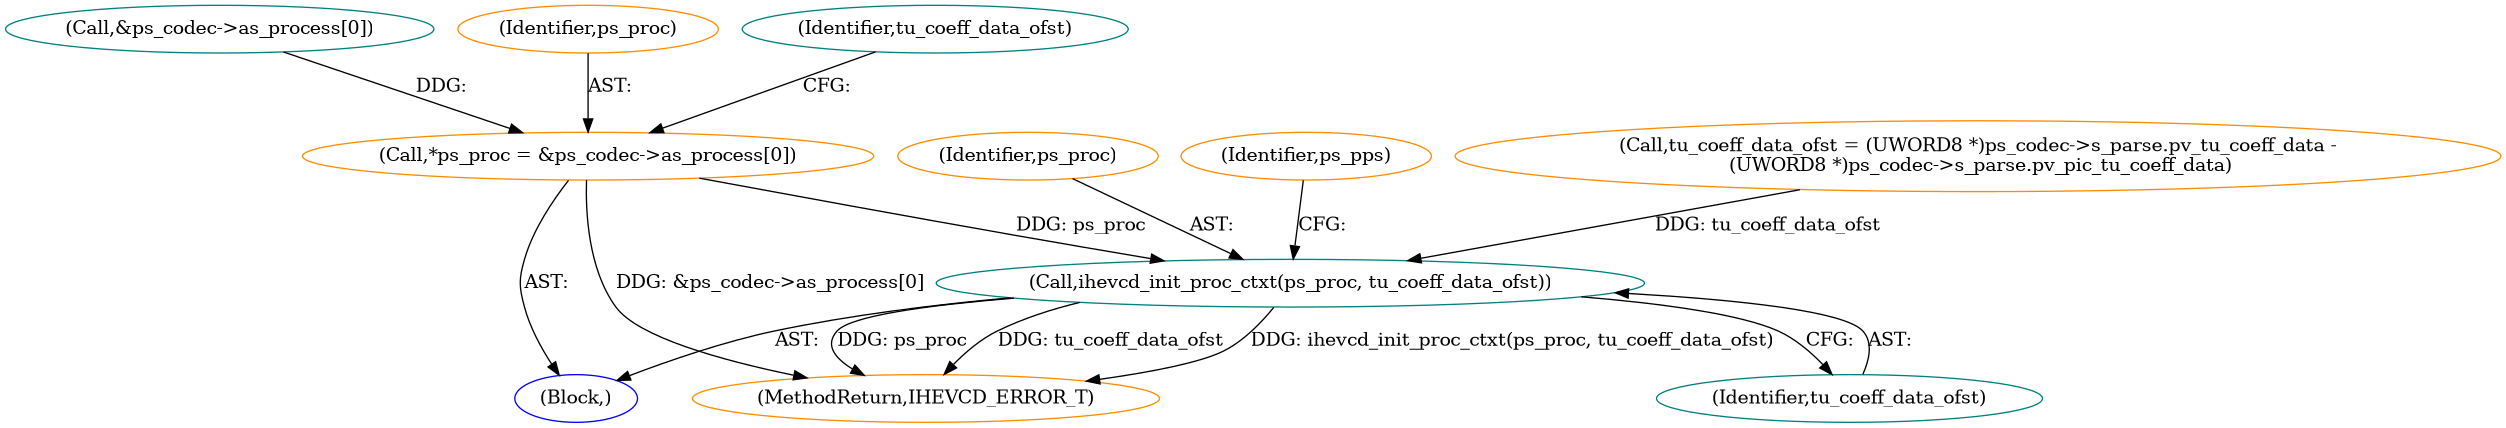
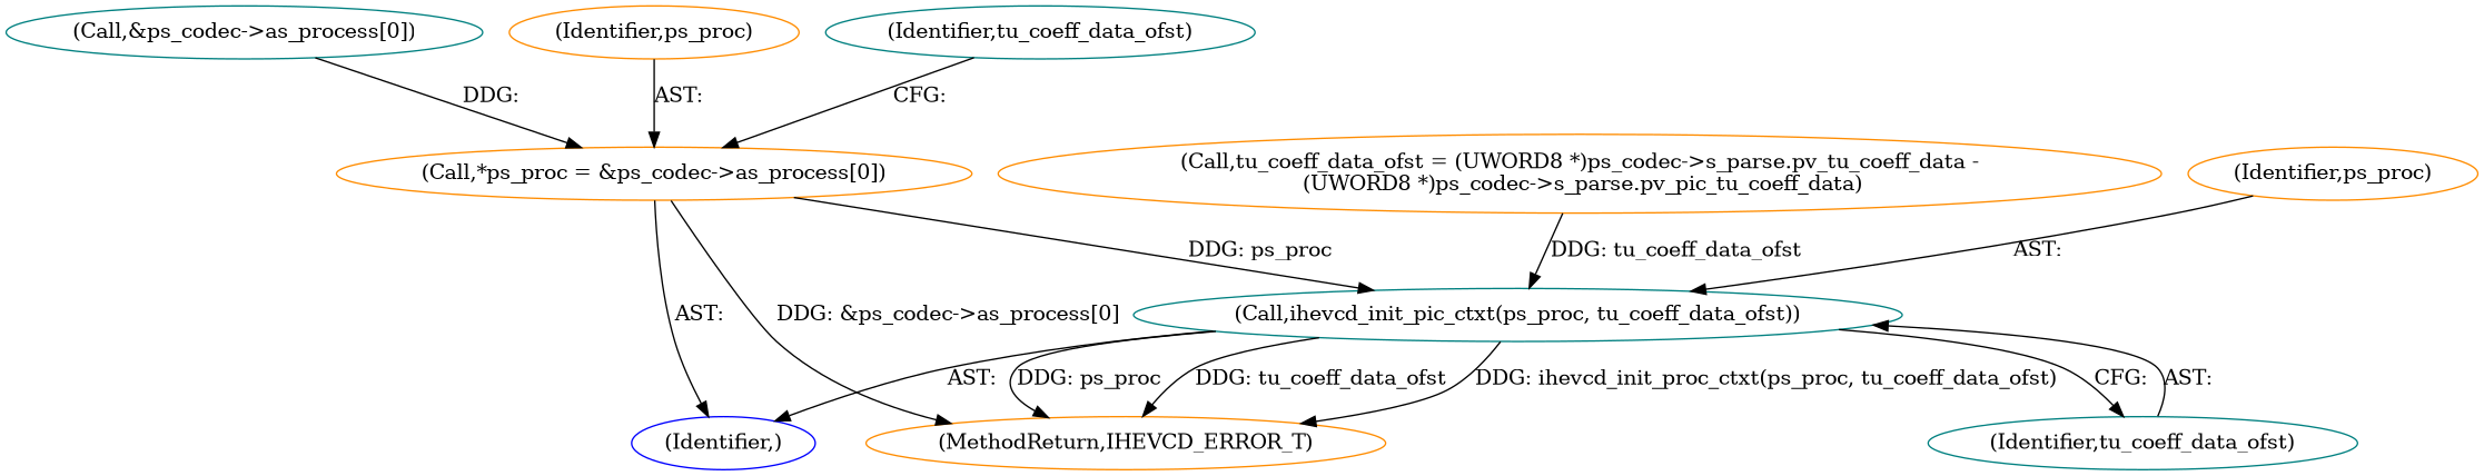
  digraph {
    node [color=darkorange]
    n1 [label="(Call,*ps_proc = &ps_codec->as_process[0])"]
-   n2 [color=teal label="(Call,ihevcd_init_proc_ctxt(ps_proc, tu_coeff_data_ofst))"]
-   n3 [color=blue label="(Block,)"]
+   n2 [color=teal label="(Call,ihevcd_init_pic_ctxt(ps_proc, tu_coeff_data_ofst))"]
+   n3 [color=blue label="(Identifier,)"]
    n4 [label="(MethodReturn,IHEVCD_ERROR_T)"]
    n5 [color=teal label="(Identifier,tu_coeff_data_ofst)"]
    n6 [color=teal label="(Call,&ps_codec->as_process[0])"]
    n7 [label="(Identifier,ps_proc)"]
-   n8 [label="(Identifier,ps_pps)"]
    n9 [label="(Identifier,ps_proc)"]
    n10 [label="(Call,tu_coeff_data_ofst = (UWORD8 *)ps_codec->s_parse.pv_tu_coeff_data -\n (UWORD8 *)ps_codec->s_parse.pv_pic_tu_coeff_data)"]
    n11 [color=teal label="(Identifier,tu_coeff_data_ofst)"]
    n1 -> n2 [label="DDG: ps_proc"]
    n1 -> n3 [label="AST: "]
    n1 -> n4 [label="DDG: &ps_codec->as_process[0]"]
    n2 -> n3 [label="AST: "]
    n2 -> n4 [label="DDG: ps_proc"]
    n2 -> n4 [label="DDG: tu_coeff_data_ofst"]
    n2 -> n4 [label="DDG: ihevcd_init_proc_ctxt(ps_proc, tu_coeff_data_ofst)"]
    n2 -> n5 [label="CFG: "]
    n5 -> n2 [label="AST: "]
    n6 -> n1 [label="DDG: "]
    n7 -> n2 [label="AST: "]
-   n8 -> n2 [label="CFG: "]
    n9 -> n1 [label="AST: "]
    n10 -> n2 [label="DDG: tu_coeff_data_ofst"]
    n11 -> n1 [label="CFG: "]
  }
